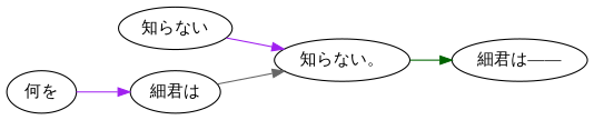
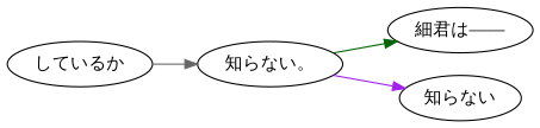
  digraph {
    fontname=Montserrat
    rankdir=LR
    node [fontname=Montserrat]
    edge [color=purple fontname=Montserrat]
    n1 [label="細君は——"]
    n2 [label="知らない。"]
    n3 [label="知らない"]
-   n4 [label="何を"]
-   n5 [label="細君は"]
+   n5 [label="しているか"]
    n2 -> n1 [color=darkgreen]
-   n3 -> n2
-   n4 -> n5
+   n2 -> n3
    n5 -> n2 [color=gray40]
  }
